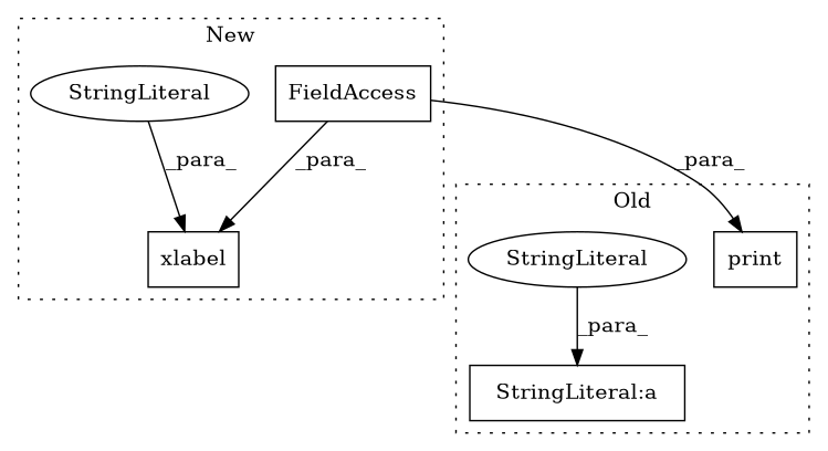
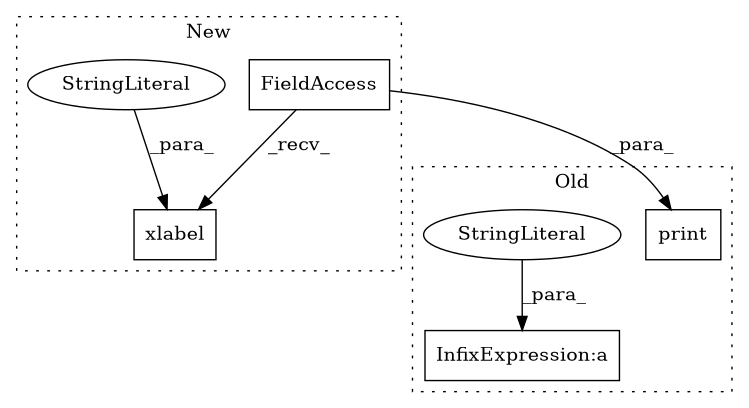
  digraph {
    node [a=32 shape=box]
    n1 [l="6,1" label=print s="1584,1606"]
-   n2 [a=27 l=3 label="StringLiteral:a" s=1599]
+   n2 [a=27 l=3 label="InfixExpression:a" s=1599]
    n3 [a=45 l=9 label=StringLiteral s=1590 shape=ellipse]
    n4 [l="7,1" label=xlabel s="1776,1808"]
    n5 [a=22 l=17 label=FieldAccess s=1758]
    n6 [a=45 l=25 label=StringLiteral s=1783 shape=ellipse]
    subgraph cluster_1 {
      label=Old
      style=dotted
      n1
      n2
      n3
    }
    subgraph cluster_2 {
      label=New
      style=dotted
      n4
      n5
      n6
    }
    n3 -> n2 [label=_para_]
    n5 -> n1 [label=_para_]
-   n5 -> n4 [label=_para_]
+   n5 -> n4 [label=_recv_]
    n6 -> n4 [label=_para_]
  }
